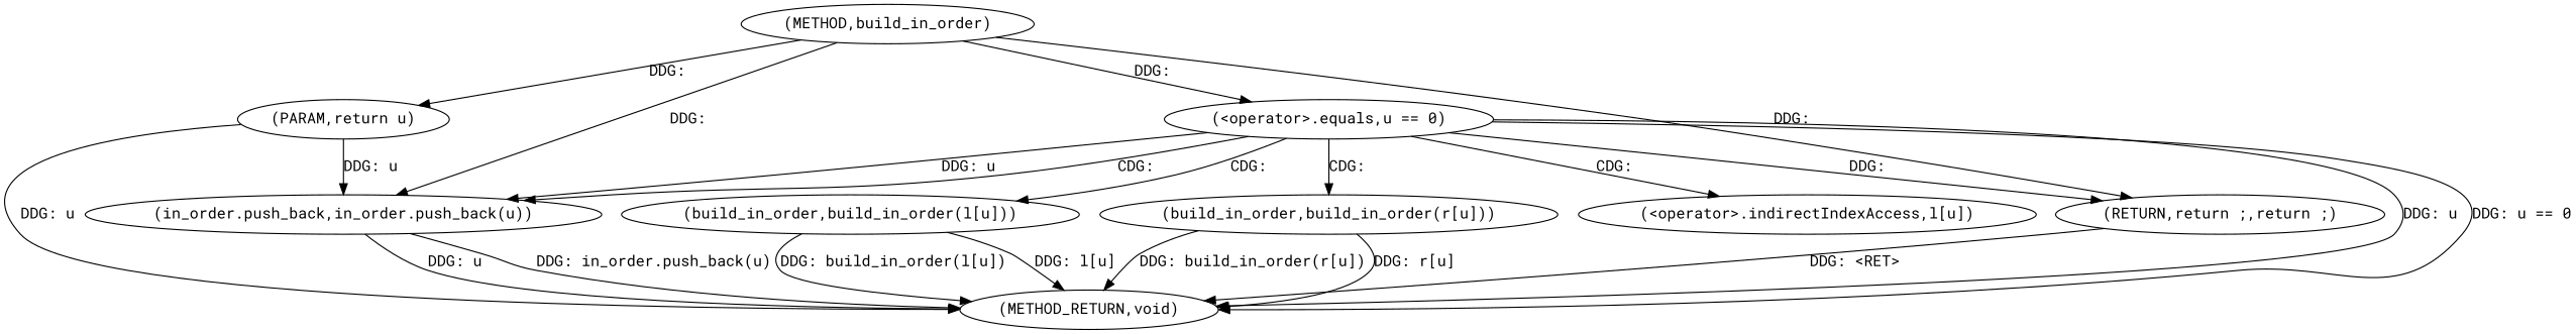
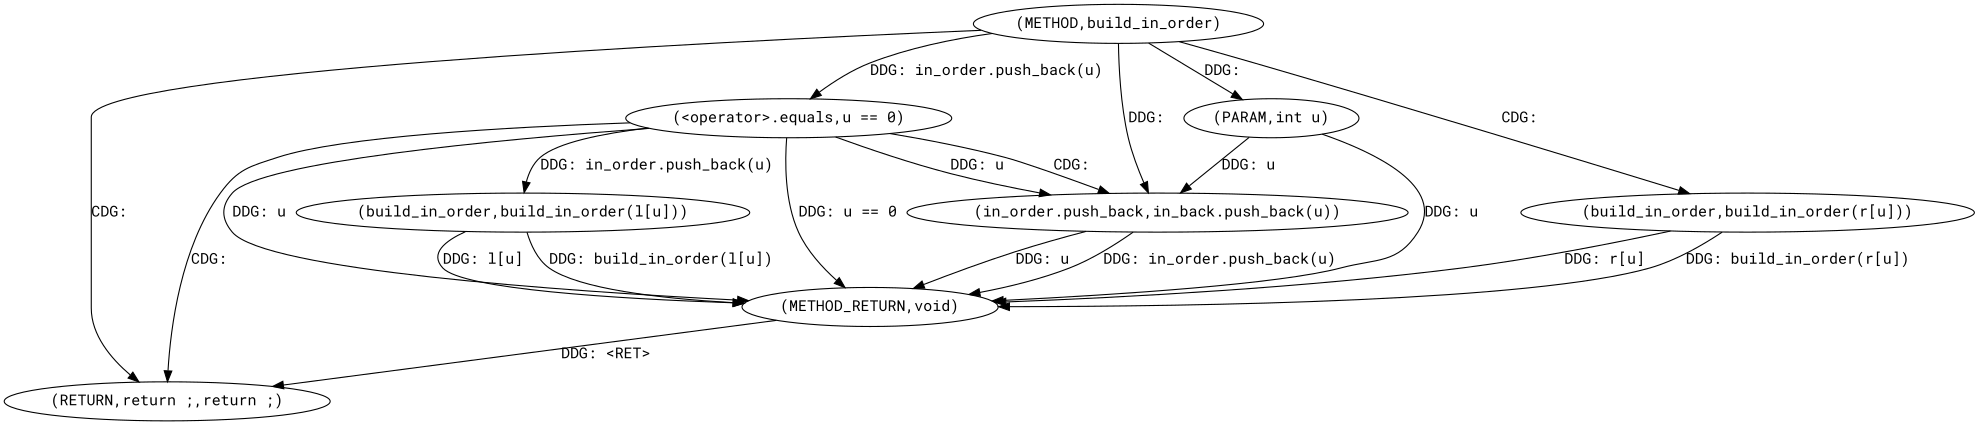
  digraph {
    fontname="Roboto Mono"
    node [fontname="Roboto Mono"]
    edge [fontname="Roboto Mono"]
    n1 [label="(METHOD,build_in_order)"]
-   n2 [label="(PARAM,return u)"]
-   n3 [label="(in_order.push_back,in_order.push_back(u))"]
+   n2 [label="(PARAM,int u)"]
+   n3 [label="(in_order.push_back,in_back.push_back(u))"]
    n4 [label="(<operator>.equals,u == 0)"]
    n5 [label="(RETURN,return ;,return ;)"]
    n6 [label="(METHOD_RETURN,void)"]
    n7 [label="(build_in_order,build_in_order(l[u]))"]
    n8 [label="(build_in_order,build_in_order(r[u]))"]
-   n9 [label="(<operator>.indirectIndexAccess,l[u])"]
    n1 -> n2 [label="DDG: "]
    n1 -> n3 [label="DDG: "]
-   n1 -> n4 [label="DDG: "]
-   n1 -> n5 [label="DDG: "]
+   n1 -> n4 [label="DDG: in_order.push_back(u)"]
+   n1 -> n5 [label="CDG: "]
    n2 -> n3 [label="DDG: u"]
    n2 -> n6 [label="DDG: u"]
    n3 -> n6 [label="DDG: u"]
    n3 -> n6 [label="DDG: in_order.push_back(u)"]
    n4 -> n3 [label="DDG: u"]
    n4 -> n3 [label="CDG: "]
-   n4 -> n5 [label="DDG: "]
+   n4 -> n5 [label="CDG: "]
    n4 -> n6 [label="DDG: u"]
    n4 -> n6 [label="DDG: u == 0"]
-   n4 -> n7 [label="CDG: "]
-   n4 -> n8 [label="CDG: "]
-   n4 -> n9 [label="CDG: "]
-   n5 -> n6 [label="DDG: <RET>"]
+   n4 -> n7 [label="DDG: in_order.push_back(u)"]
+   n1 -> n8 [label="CDG: "]
+   n6 -> n5 [label="DDG: <RET>"]
    n7 -> n6 [label="DDG: l[u]"]
    n7 -> n6 [label="DDG: build_in_order(l[u])"]
    n8 -> n6 [label="DDG: r[u]"]
    n8 -> n6 [label="DDG: build_in_order(r[u])"]
  }
